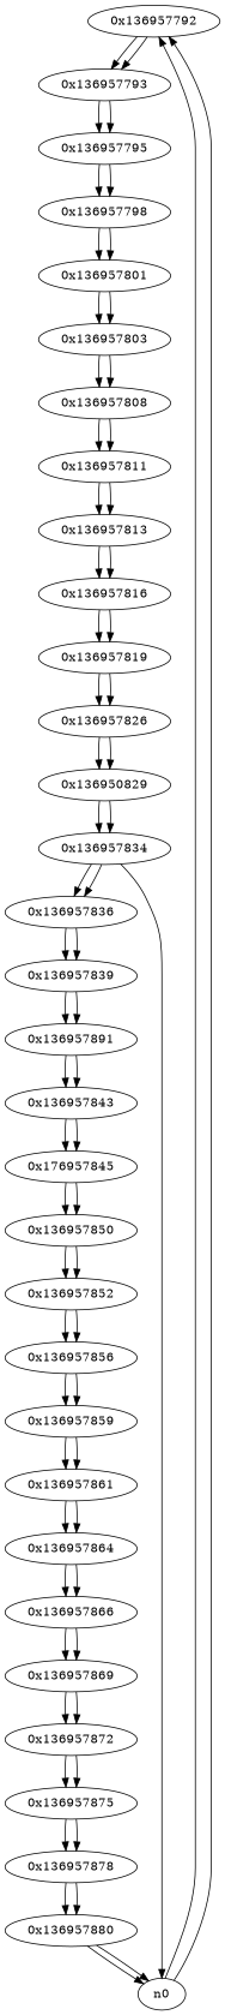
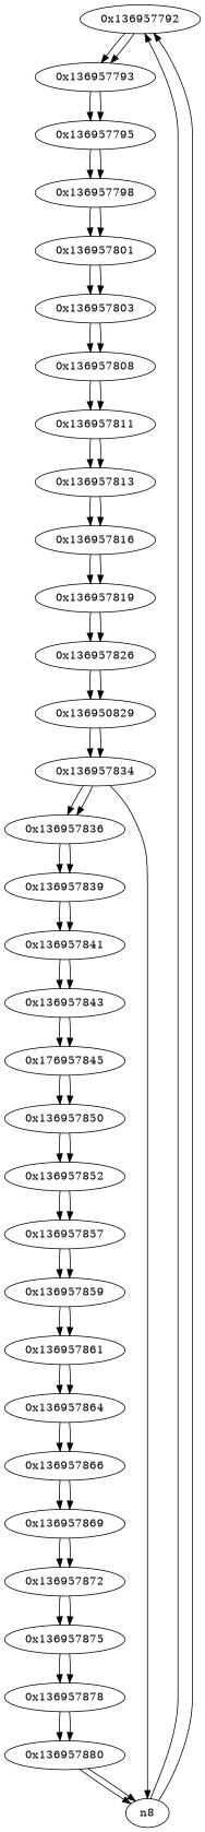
  digraph {
    n1 [label="0x136957792"]
    n2 [label="0x136957793"]
    n3 [label="0x136957795"]
    n4 [label="0x136957798"]
    n5 [label="0x136957801"]
    n6 [label="0x136957803"]
    n7 [label="0x136957808"]
    n8 [label="0x136957811"]
    n9 [label="0x136957813"]
    n10 [label="0x136957816"]
    n11 [label="0x136957819"]
    n12 [label="0x136957826"]
    n13 [label="0x136950829"]
    n14 [label="0x136957834"]
    n15 [label="0x136957836"]
-   n0
+   n0 [label=n8]
    n16 [label="0x136957839"]
-   n17 [label="0x136957891"]
+   n17 [label="0x136957841"]
    n18 [label="0x136957843"]
    n19 [label="0x176957845"]
    n20 [label="0x136957850"]
    n21 [label="0x136957852"]
-   n22 [label="0x136957856"]
+   n22 [label="0x136957857"]
    n23 [label="0x136957859"]
    n24 [label="0x136957861"]
    n25 [label="0x136957864"]
    n26 [label="0x136957866"]
    n27 [label="0x136957869"]
    n28 [label="0x136957872"]
    n29 [label="0x136957875"]
    n30 [label="0x136957878"]
    n31 [label="0x136957880"]
    n1 -> n2
    n1 -> n2
    n2 -> n3
    n2 -> n3
    n3 -> n4
    n3 -> n4
    n4 -> n5
    n4 -> n5
    n5 -> n6
    n5 -> n6
    n6 -> n7
    n6 -> n7
    n7 -> n8
    n7 -> n8
    n8 -> n9
    n8 -> n9
    n9 -> n10
    n9 -> n10
    n10 -> n11
    n10 -> n11
    n11 -> n12
    n11 -> n12
    n12 -> n13
    n12 -> n13
    n13 -> n14
    n13 -> n14
    n14 -> n15
    n14 -> n15
    n14 -> n0
    n15 -> n16
    n15 -> n16
    n0 -> n1
    n0 -> n1
    n16 -> n17
    n16 -> n17
    n17 -> n18
    n17 -> n18
    n18 -> n19
    n18 -> n19
    n19 -> n20
    n19 -> n20
    n20 -> n21
    n20 -> n21
    n21 -> n22
    n21 -> n22
    n22 -> n23
    n22 -> n23
    n23 -> n24
    n23 -> n24
    n24 -> n25
    n24 -> n25
    n25 -> n26
    n25 -> n26
    n26 -> n27
    n26 -> n27
    n27 -> n28
    n27 -> n28
    n28 -> n29
    n28 -> n29
    n29 -> n30
    n29 -> n30
    n30 -> n31
    n30 -> n31
    n31 -> n0
    n31 -> n0
  }
